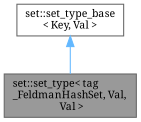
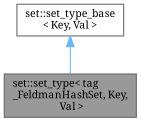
  digraph {
    fontname="Noto Serif"
    node [color=gray40 fontname="Noto Serif" fontsize=10 shape=box style=filled]
-   n1 [fillcolor=grey60 fontcolor=black height=0.2 label="set::set_type\< tag\l_FeldmanHashSet, Val,\l Val \>" width=0.4]
+   n1 [fillcolor=grey60 fontcolor=black height=0.2 label="set::set_type\< tag\l_FeldmanHashSet, Key,\l Val \>" width=0.4]
    n2 [fillcolor=white height=0.2 label="set::set_type_base\l\< Key, Val \>" width=0.4]
    n2 -> n1 [color=steelblue1 dir=back fontname="Noto Serif" fontsize=10 labelfontname=Helvetica labelfontsize=10 style=solid]
  }
